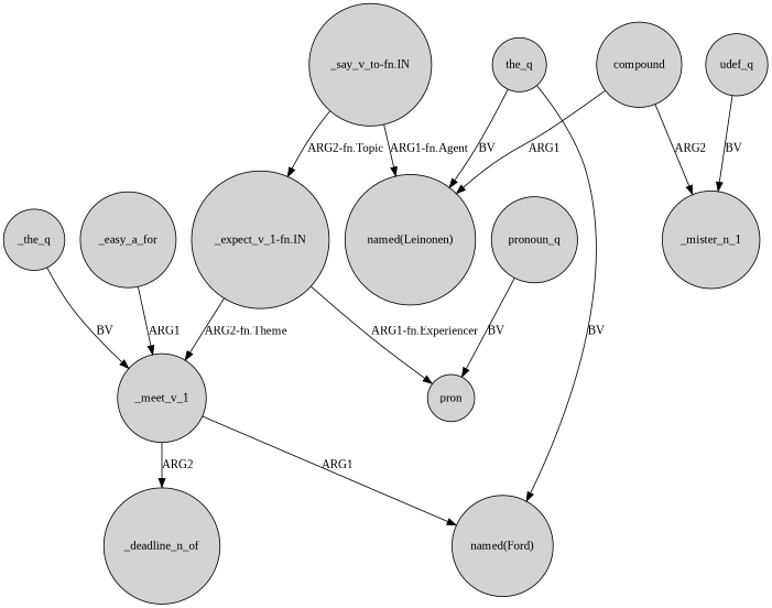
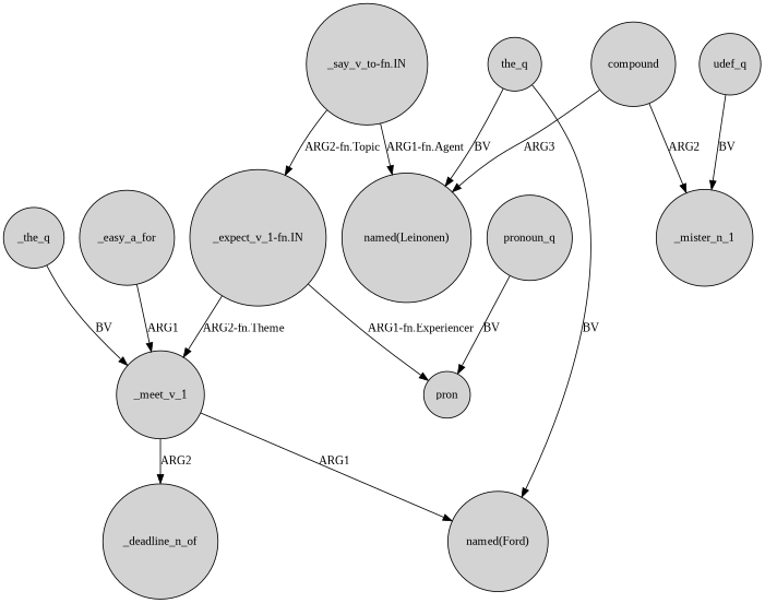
  digraph {
    fontname="Liberation Serif"
    node [fontname="Liberation Serif" shape=circle style=filled]
    edge [fontname="Liberation Serif"]
    "_expect_v_1-fn.IN"
    pron
    _meet_v_1
    _deadline_n_of
    "named(Ford)"
    udef_q
    _mister_n_1
    "_say_v_to-fn.IN"
    "named(Leinonen)"
    pronoun_q
    _the_q
    n12 [label=the_q]
    compound
    _easy_a_for
    "_expect_v_1-fn.IN" -> pron [label="ARG1-fn.Experiencer"]
    "_expect_v_1-fn.IN" -> _meet_v_1 [label="ARG2-fn.Theme"]
    _meet_v_1 -> _deadline_n_of [label=ARG2]
    _meet_v_1 -> "named(Ford)" [label=ARG1]
    udef_q -> _mister_n_1 [label=BV]
    "_say_v_to-fn.IN" -> "_expect_v_1-fn.IN" [label="ARG2-fn.Topic"]
    "_say_v_to-fn.IN" -> "named(Leinonen)" [label="ARG1-fn.Agent"]
    pronoun_q -> pron [label=BV]
    _the_q -> _meet_v_1 [label=BV]
    n12 -> "named(Ford)" [label=BV]
    n12 -> "named(Leinonen)" [label=BV]
    compound -> _mister_n_1 [label=ARG2]
-   compound -> "named(Leinonen)" [label=ARG1]
+   compound -> "named(Leinonen)" [label=ARG3]
    _easy_a_for -> _meet_v_1 [label=ARG1]
  }
